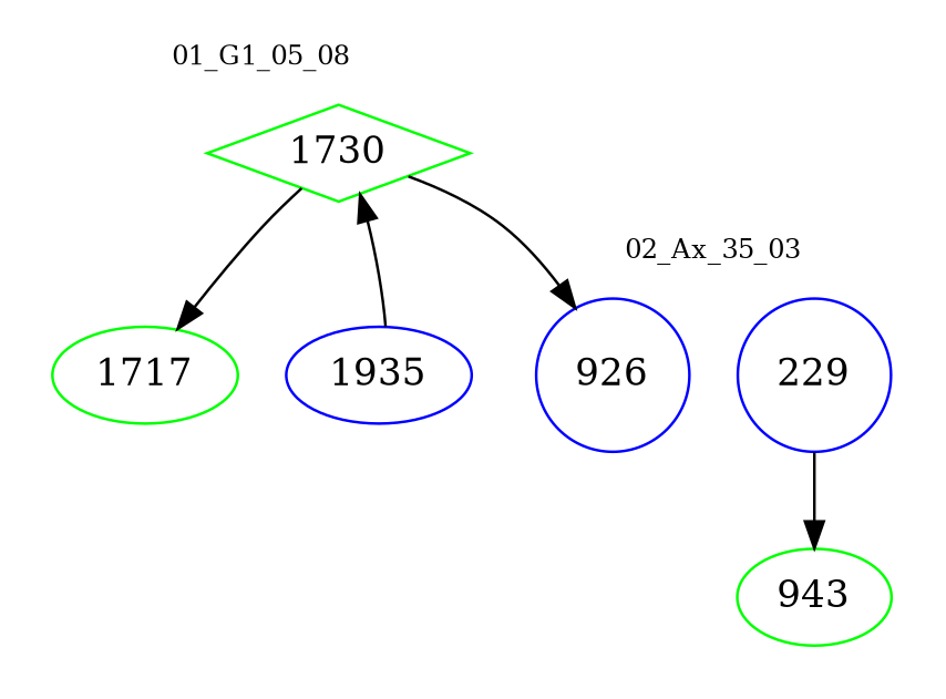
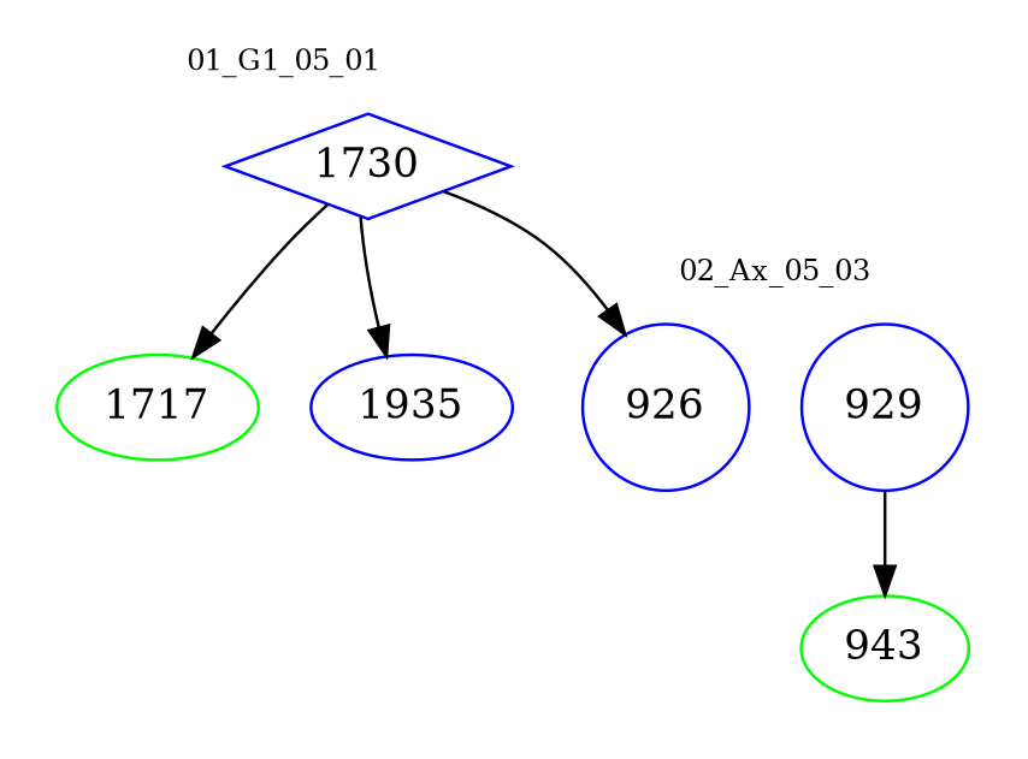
  digraph {
    node [color=blue shape=ellipse]
    edge [color=black]
-   n1 [label=229 shape=circle]
+   n1 [label=929 shape=circle]
    n2 [label=926 shape=circle]
    n3 [color=green label=943]
-   n4 [color=green label=1730 shape=diamond]
+   n4 [label=1730 shape=diamond]
    n5 [color=green label=1717]
    n6 [label=1935]
    subgraph cluster_1 {
      color=white
      fontsize=10
-     label="02_Ax_35_03"
+     label="02_Ax_05_03"
      n1
      n2
      n3
    }
    subgraph cluster_2 {
      color=white
      fontsize=10
-     label="01_G1_05_08"
+     label="01_G1_05_01"
      n4
      n5
      n6
    }
    n1 -> n3
    n4 -> n2
    n4 -> n5
-   n6 -> n4
+   n4 -> n6
  }
